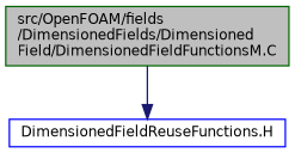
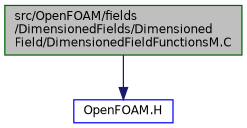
  digraph {
    node [fontname=Helvetica fontsize=10 shape=record]
    n1 [color=darkgreen fillcolor=grey75 fontcolor=black height=0.2 label="src/OpenFOAM/fields\l/DimensionedFields/Dimensioned\lField/DimensionedFieldFunctionsM.C" style=filled width=0.4]
-   n2 [color=blue height=0.2 label="DimensionedFieldReuseFunctions.H" width=0.4]
+   n2 [color=blue height=0.2 label="OpenFOAM.H" width=0.4]
    n1 -> n2 [color=midnightblue fontname=Helvetica fontsize=10 labelfontname=Helvetica labelfontsize=10 style=solid]
  }
